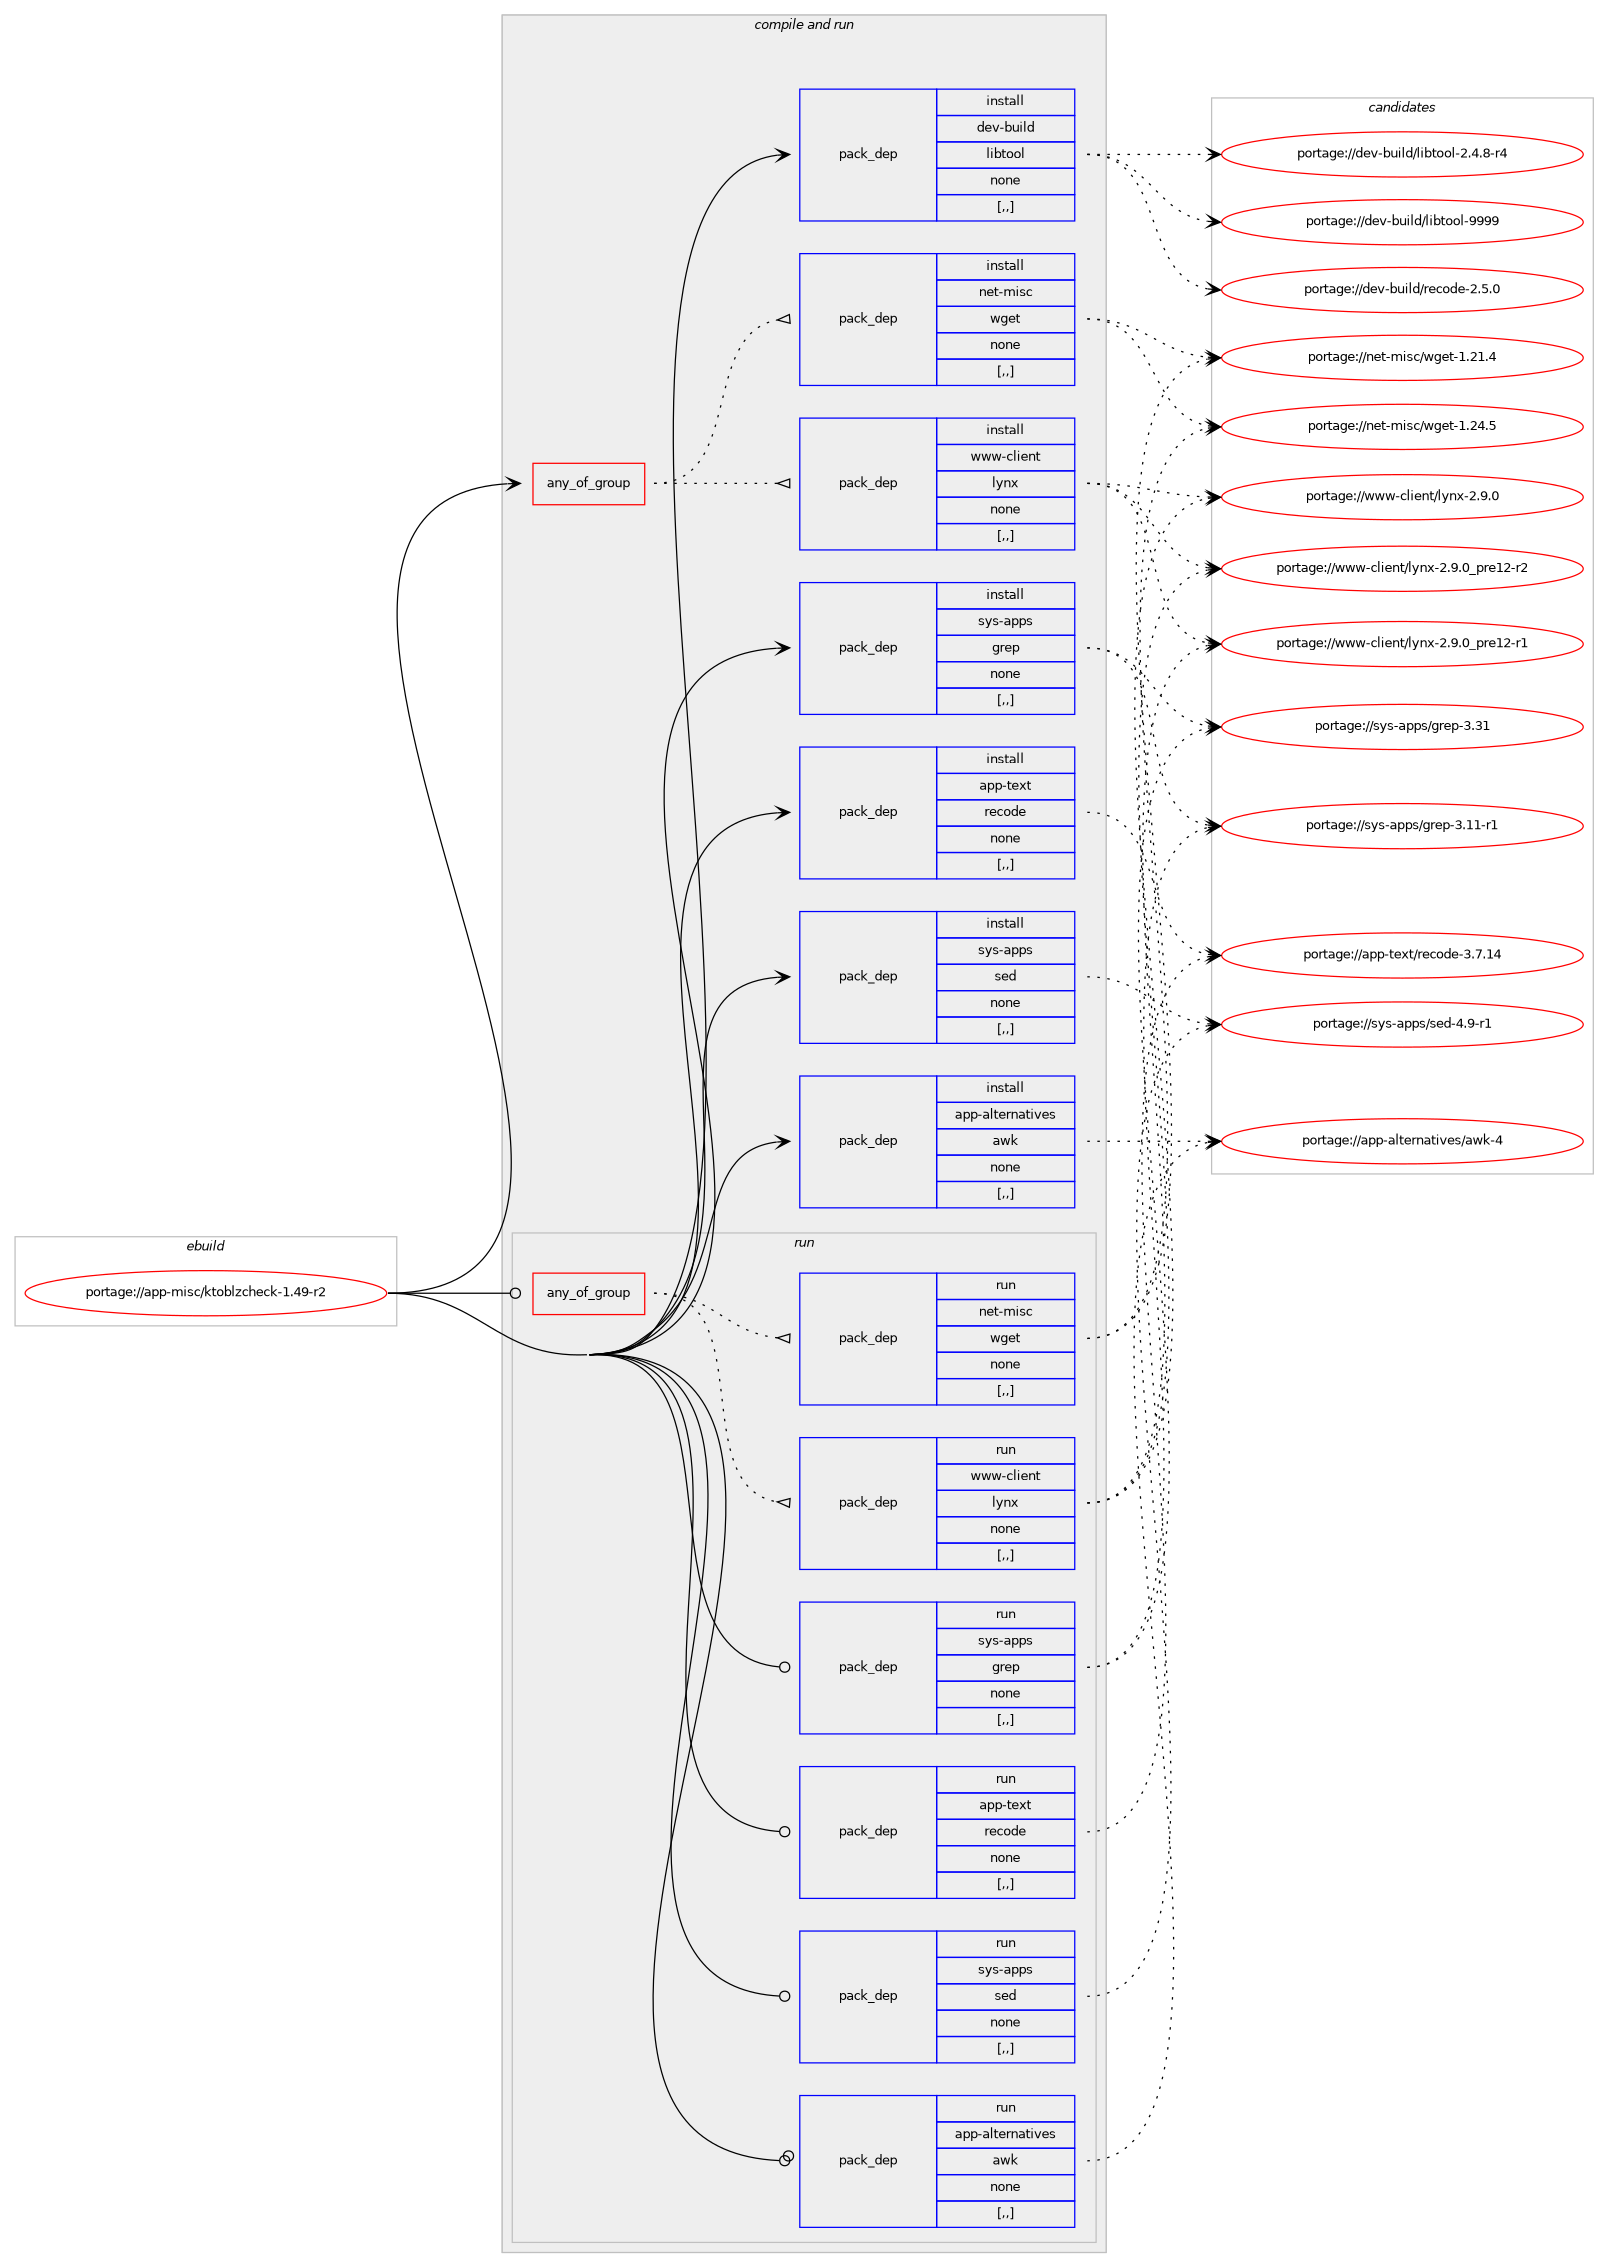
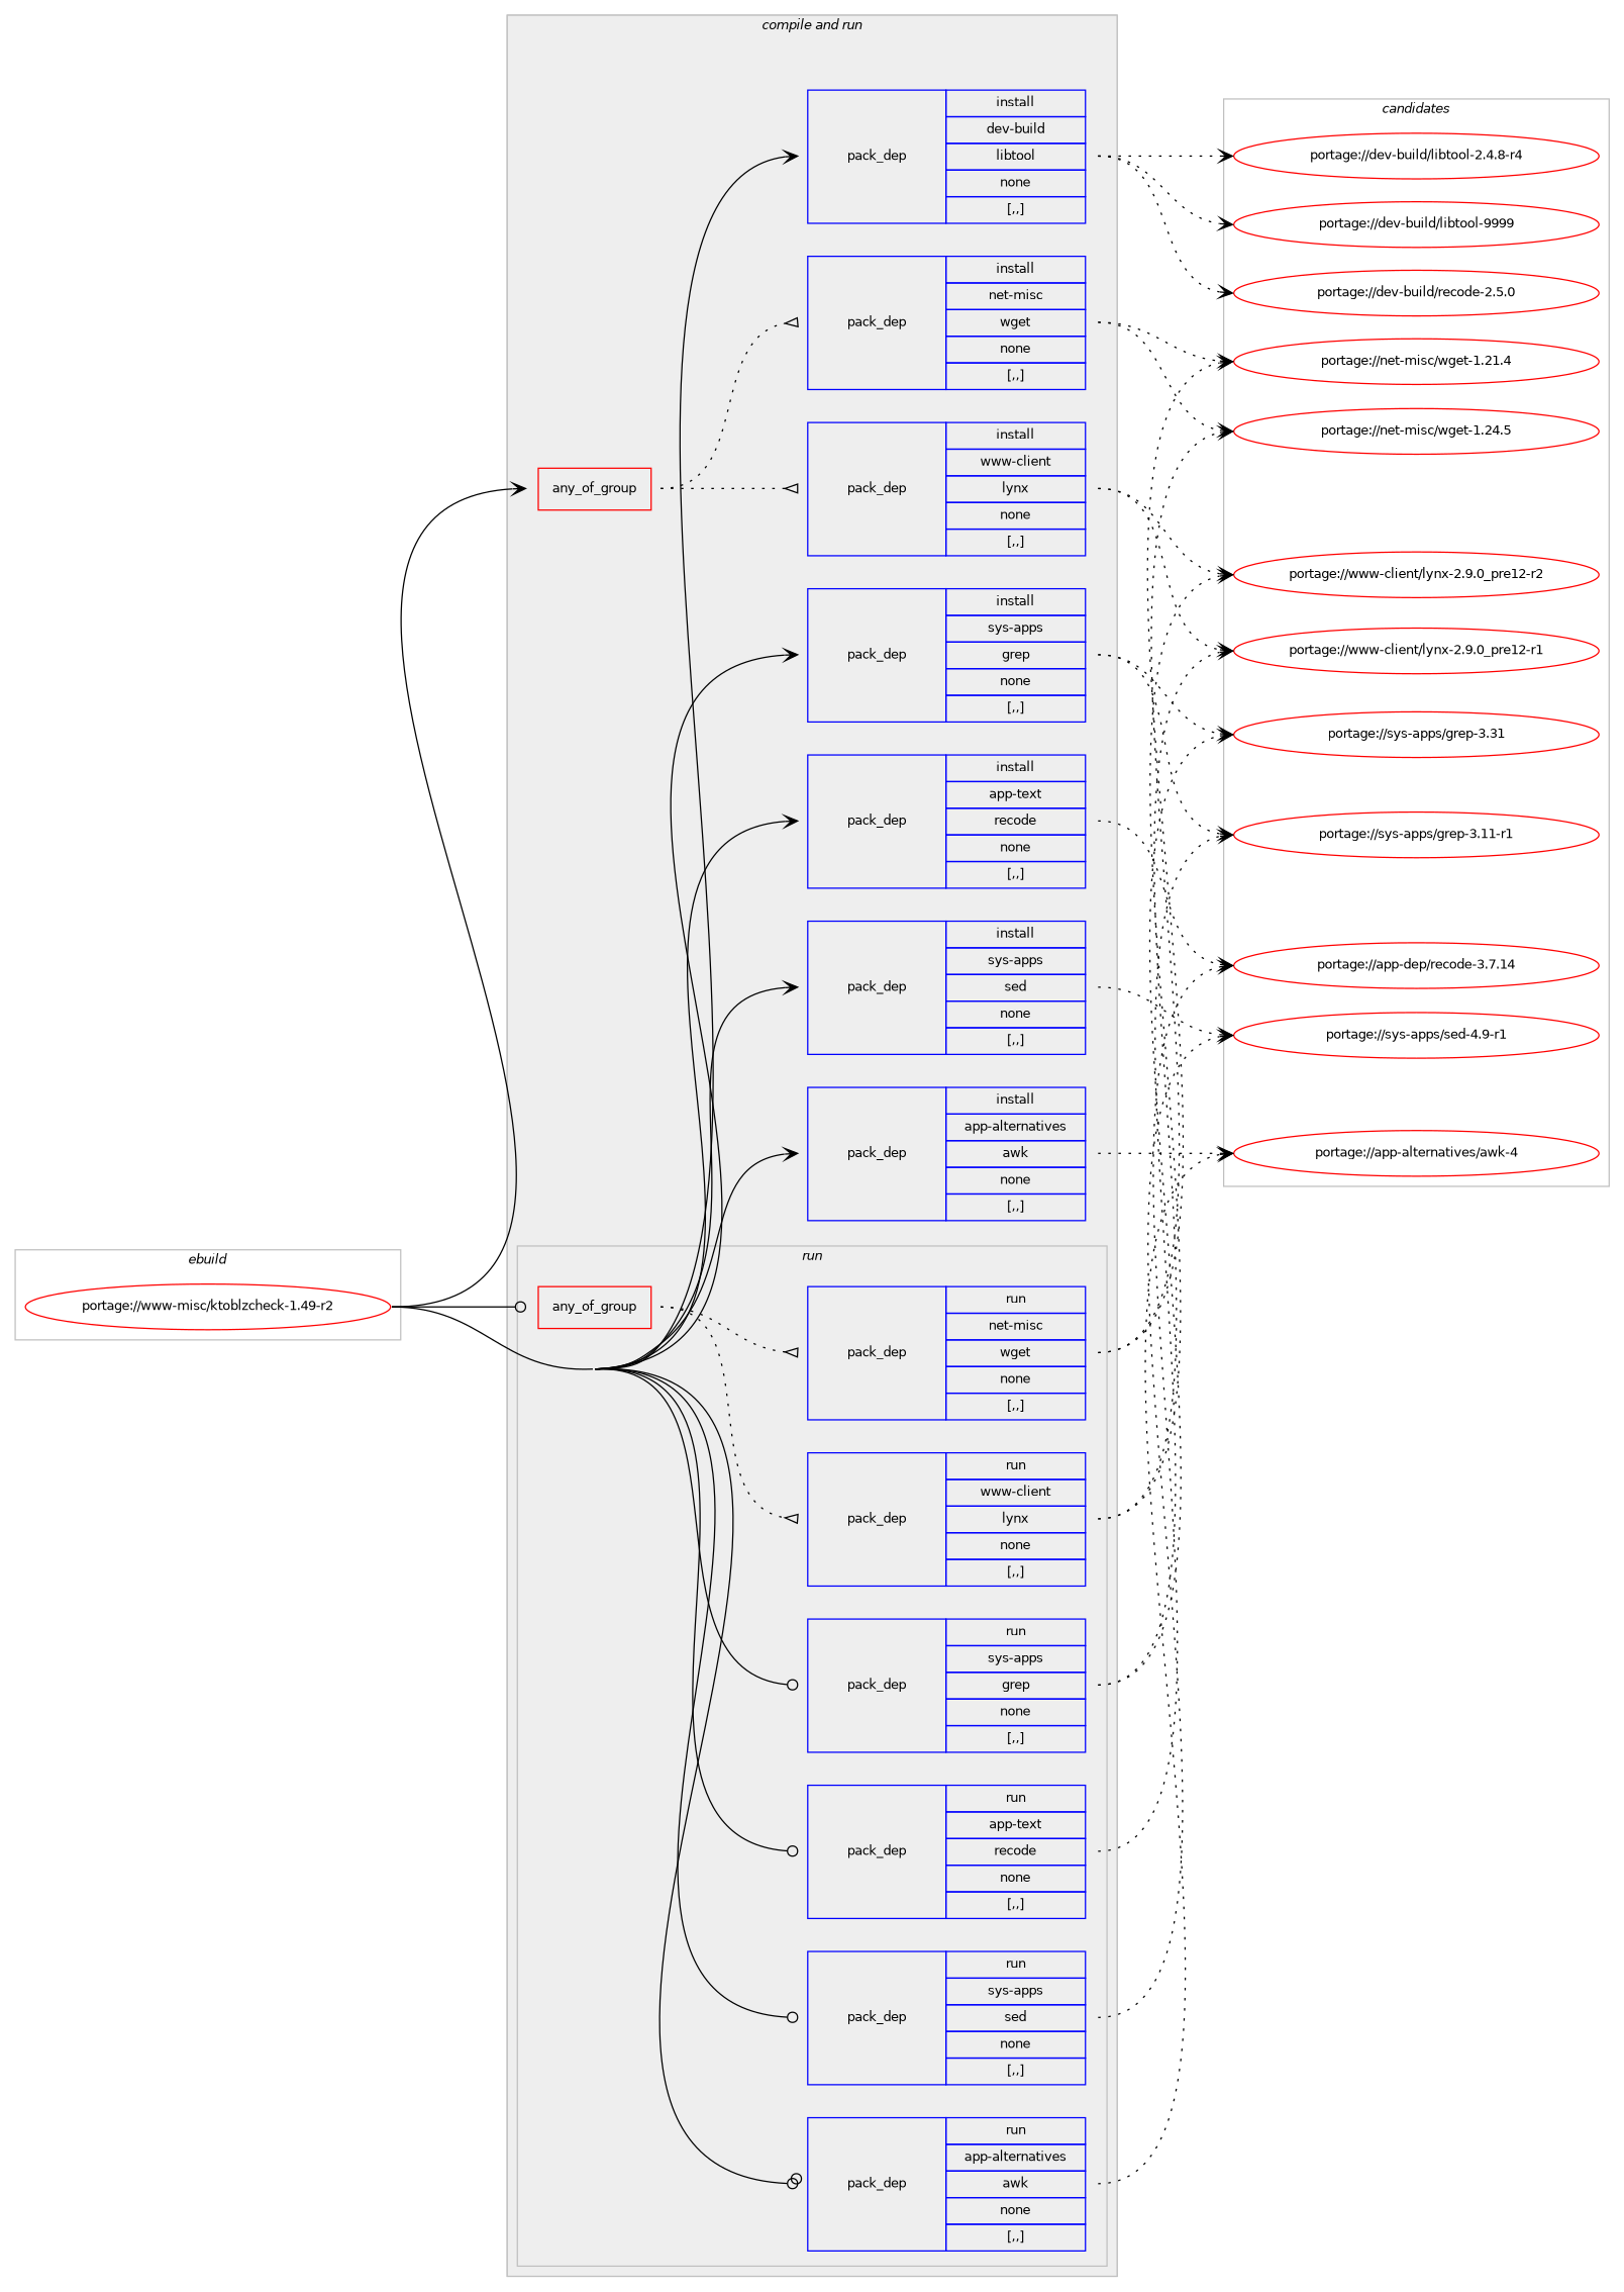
  digraph {
    compound=true
    concentrate=true
    fontname=Helvetica
    fontsize=10
    newrank=true
    rankdir=LR
    ranksep=1.5
    node [color=red fontname=Helvetica fontsize=10 shape=none]
    edge [arrowhead=vee headport=w style=dotted tailport=e weight=100]
-   n1 [label="portage://app-misc/ktoblzcheck-1.49-r2" width=4 shape=""]
+   n1 [label="portage://www-misc/ktoblzcheck-1.49-r2" width=4 shape=""]
    n2 [color=blue label=<<TABLE BORDER="0" CELLBORDER="1" CELLSPACING="0" CELLPADDING="4" WIDTH="220"><TR><TD ROWSPAN="6" CELLPADDING="30">pack_dep</TD></TR><TR><TD WIDTH="110">install</TD></TR><TR><TD>net-misc</TD></TR><TR><TD>wget</TD></TR><TR><TD>none</TD></TR><TR><TD>[,,]</TD></TR></TABLE>>]
    n3 [color=blue label=<<TABLE BORDER="0" CELLBORDER="1" CELLSPACING="0" CELLPADDING="4" WIDTH="220"><TR><TD ROWSPAN="6" CELLPADDING="30">pack_dep</TD></TR><TR><TD WIDTH="110">install</TD></TR><TR><TD>www-client</TD></TR><TR><TD>lynx</TD></TR><TR><TD>none</TD></TR><TR><TD>[,,]</TD></TR></TABLE>>]
    n4 [label=<<TABLE BORDER="0" CELLBORDER="1" CELLSPACING="0" CELLPADDING="4"><TR><TD CELLPADDING="10">any_of_group</TD></TR></TABLE>>]
    n5 [color=blue label=<<TABLE BORDER="0" CELLBORDER="1" CELLSPACING="0" CELLPADDING="4" WIDTH="220"><TR><TD ROWSPAN="6" CELLPADDING="30">pack_dep</TD></TR><TR><TD WIDTH="110">install</TD></TR><TR><TD>app-alternatives</TD></TR><TR><TD>awk</TD></TR><TR><TD>none</TD></TR><TR><TD>[,,]</TD></TR></TABLE>>]
    n6 [color=blue label=<<TABLE BORDER="0" CELLBORDER="1" CELLSPACING="0" CELLPADDING="4" WIDTH="220"><TR><TD ROWSPAN="6" CELLPADDING="30">pack_dep</TD></TR><TR><TD WIDTH="110">install</TD></TR><TR><TD>app-text</TD></TR><TR><TD>recode</TD></TR><TR><TD>none</TD></TR><TR><TD>[,,]</TD></TR></TABLE>>]
    n7 [color=blue label=<<TABLE BORDER="0" CELLBORDER="1" CELLSPACING="0" CELLPADDING="4" WIDTH="220"><TR><TD ROWSPAN="6" CELLPADDING="30">pack_dep</TD></TR><TR><TD WIDTH="110">install</TD></TR><TR><TD>dev-build</TD></TR><TR><TD>libtool</TD></TR><TR><TD>none</TD></TR><TR><TD>[,,]</TD></TR></TABLE>>]
    n8 [color=blue label=<<TABLE BORDER="0" CELLBORDER="1" CELLSPACING="0" CELLPADDING="4" WIDTH="220"><TR><TD ROWSPAN="6" CELLPADDING="30">pack_dep</TD></TR><TR><TD WIDTH="110">install</TD></TR><TR><TD>sys-apps</TD></TR><TR><TD>grep</TD></TR><TR><TD>none</TD></TR><TR><TD>[,,]</TD></TR></TABLE>>]
    n9 [color=blue label=<<TABLE BORDER="0" CELLBORDER="1" CELLSPACING="0" CELLPADDING="4" WIDTH="220"><TR><TD ROWSPAN="6" CELLPADDING="30">pack_dep</TD></TR><TR><TD WIDTH="110">install</TD></TR><TR><TD>sys-apps</TD></TR><TR><TD>sed</TD></TR><TR><TD>none</TD></TR><TR><TD>[,,]</TD></TR></TABLE>>]
    n10 [color=blue label=<<TABLE BORDER="0" CELLBORDER="1" CELLSPACING="0" CELLPADDING="4" WIDTH="220"><TR><TD ROWSPAN="6" CELLPADDING="30">pack_dep</TD></TR><TR><TD WIDTH="110">run</TD></TR><TR><TD>net-misc</TD></TR><TR><TD>wget</TD></TR><TR><TD>none</TD></TR><TR><TD>[,,]</TD></TR></TABLE>>]
    n11 [color=blue label=<<TABLE BORDER="0" CELLBORDER="1" CELLSPACING="0" CELLPADDING="4" WIDTH="220"><TR><TD ROWSPAN="6" CELLPADDING="30">pack_dep</TD></TR><TR><TD WIDTH="110">run</TD></TR><TR><TD>www-client</TD></TR><TR><TD>lynx</TD></TR><TR><TD>none</TD></TR><TR><TD>[,,]</TD></TR></TABLE>>]
    n12 [label=<<TABLE BORDER="0" CELLBORDER="1" CELLSPACING="0" CELLPADDING="4"><TR><TD CELLPADDING="10">any_of_group</TD></TR></TABLE>>]
    n13 [color=blue label=<<TABLE BORDER="0" CELLBORDER="1" CELLSPACING="0" CELLPADDING="4" WIDTH="220"><TR><TD ROWSPAN="6" CELLPADDING="30">pack_dep</TD></TR><TR><TD WIDTH="110">run</TD></TR><TR><TD>app-alternatives</TD></TR><TR><TD>awk</TD></TR><TR><TD>none</TD></TR><TR><TD>[,,]</TD></TR></TABLE>>]
    n14 [color=blue label=<<TABLE BORDER="0" CELLBORDER="1" CELLSPACING="0" CELLPADDING="4" WIDTH="220"><TR><TD ROWSPAN="6" CELLPADDING="30">pack_dep</TD></TR><TR><TD WIDTH="110">run</TD></TR><TR><TD>app-text</TD></TR><TR><TD>recode</TD></TR><TR><TD>none</TD></TR><TR><TD>[,,]</TD></TR></TABLE>>]
    n15 [color=blue label=<<TABLE BORDER="0" CELLBORDER="1" CELLSPACING="0" CELLPADDING="4" WIDTH="220"><TR><TD ROWSPAN="6" CELLPADDING="30">pack_dep</TD></TR><TR><TD WIDTH="110">run</TD></TR><TR><TD>sys-apps</TD></TR><TR><TD>grep</TD></TR><TR><TD>none</TD></TR><TR><TD>[,,]</TD></TR></TABLE>>]
    n16 [color=blue label=<<TABLE BORDER="0" CELLBORDER="1" CELLSPACING="0" CELLPADDING="4" WIDTH="220"><TR><TD ROWSPAN="6" CELLPADDING="30">pack_dep</TD></TR><TR><TD WIDTH="110">run</TD></TR><TR><TD>sys-apps</TD></TR><TR><TD>sed</TD></TR><TR><TD>none</TD></TR><TR><TD>[,,]</TD></TR></TABLE>>]
    n17 [label="portage://sys-apps/grep-3.11-r1" width=4 shape=""]
    n18 [label="portage://sys-apps/grep-3.31" width=4 shape=""]
    n19 [label="portage://net-misc/wget-1.24.5" width=4 shape=""]
    n20 [label="portage://net-misc/wget-1.21.4" width=4 shape=""]
    n21 [label="portage://www-client/lynx-2.9.0_pre12-r2" width=4 shape=""]
    n22 [label="portage://www-client/lynx-2.9.0_pre12-r1" width=4 shape=""]
-   n23 [label="portage://www-client/lynx-2.9.0" width=4 shape=""]
    n24 [label="portage://app-alternatives/awk-4" width=4 shape=""]
-   n25 [label="portage://app-text/recode-3.7.14" width=4 shape=""]
+   n25 [label="portage://app-dep/recode-3.7.14" width=4 shape=""]
    n26 [label="portage://dev-build/libtool-9999" width=4 shape=""]
    n27 [label="portage://dev-build/recode-2.5.0" width=4 shape=""]
    n28 [label="portage://dev-build/libtool-2.4.8-r4" width=4 shape=""]
    n29 [label="portage://sys-apps/sed-4.9-r1" width=4 shape=""]
    subgraph cluster_1 {
      color=gray
      label=<<i>ebuild</i>>
      n1
    }
    subgraph cluster_2 {
      color=gray
      label=<<i>dependencies</i>>
      subgraph cluster_3 {
        color=gray
        fillcolor="#eeeeee"
        label=<<i>compile</i>>
        style=filled
        subgraph sub_4 {
          color=gray
          fillcolor="#eeeeee"
          label=<<i>compile</i>>
          style=filled
          n4
          subgraph sub_5 {
            color=gray
            fillcolor="#eeeeee"
            label=<<i>compile</i>>
            style=filled
            n2
          }
          subgraph sub_6 {
            color=gray
            fillcolor="#eeeeee"
            label=<<i>compile</i>>
            style=filled
            n3
          }
        }
        subgraph sub_7 {
          color=gray
          fillcolor="#eeeeee"
          label=<<i>compile</i>>
          style=filled
          n5
        }
        subgraph sub_8 {
          color=gray
          fillcolor="#eeeeee"
          label=<<i>compile</i>>
          style=filled
          n6
        }
        subgraph sub_9 {
          color=gray
          fillcolor="#eeeeee"
          label=<<i>compile</i>>
          style=filled
          n7
        }
        subgraph sub_10 {
          color=gray
          fillcolor="#eeeeee"
          label=<<i>compile</i>>
          style=filled
          n8
        }
        subgraph sub_11 {
          color=gray
          fillcolor="#eeeeee"
          label=<<i>compile</i>>
          style=filled
          n9
        }
      }
      subgraph cluster_12 {
        color=gray
        fillcolor="#eeeeee"
        label=<<i>compile and run</i>>
        style=filled
      }
      subgraph cluster_13 {
        color=gray
        fillcolor="#eeeeee"
        label=<<i>run</i>>
        style=filled
        subgraph sub_14 {
          color=gray
          fillcolor="#eeeeee"
          label=<<i>run</i>>
          style=filled
          n12
          subgraph sub_15 {
            color=gray
            fillcolor="#eeeeee"
            label=<<i>run</i>>
            style=filled
            n10
          }
          subgraph sub_16 {
            color=gray
            fillcolor="#eeeeee"
            label=<<i>run</i>>
            style=filled
            n11
          }
        }
        subgraph sub_17 {
          color=gray
          fillcolor="#eeeeee"
          label=<<i>run</i>>
          style=filled
          n13
        }
        subgraph sub_18 {
          color=gray
          fillcolor="#eeeeee"
          label=<<i>run</i>>
          style=filled
          n14
        }
        subgraph sub_19 {
          color=gray
          fillcolor="#eeeeee"
          label=<<i>run</i>>
          style=filled
          n15
        }
        subgraph sub_20 {
          color=gray
          fillcolor="#eeeeee"
          label=<<i>run</i>>
          style=filled
          n16
        }
      }
    }
    subgraph cluster_21 {
      color=gray
      label=<<i>candidates</i>>
      rank=same
      subgraph sub_22 {
        color=black
        label=<<i>candidates</i>>
        nodesep=1
        rank=same
        n17
        n18
      }
      subgraph sub_23 {
        color=black
        label=<<i>candidates</i>>
        nodesep=1
        rank=same
        n19
        n20
      }
      subgraph sub_24 {
        color=black
        label=<<i>candidates</i>>
        nodesep=1
        rank=same
        n21
        n22
-       n23
      }
      subgraph sub_25 {
        color=black
        label=<<i>candidates</i>>
        nodesep=1
        rank=same
        n24
      }
      subgraph sub_26 {
        color=black
        label=<<i>candidates</i>>
        nodesep=1
        rank=same
        n25
      }
      subgraph sub_27 {
        color=black
        label=<<i>candidates</i>>
        nodesep=1
        rank=same
        n26
        n27
        n28
      }
      subgraph sub_28 {
        color=black
        label=<<i>candidates</i>>
        nodesep=1
        rank=same
        n17
        n18
      }
      subgraph sub_29 {
        color=black
        label=<<i>candidates</i>>
        nodesep=1
        rank=same
        n29
      }
      subgraph sub_30 {
        color=black
        label=<<i>candidates</i>>
        nodesep=1
        rank=same
        n19
        n20
      }
      subgraph sub_31 {
        color=black
        label=<<i>candidates</i>>
        nodesep=1
        rank=same
        n21
        n22
-       n23
      }
      subgraph sub_32 {
        color=black
        label=<<i>candidates</i>>
        nodesep=1
        rank=same
        n24
      }
      subgraph sub_33 {
        color=black
        label=<<i>candidates</i>>
        nodesep=1
        rank=same
        n25
      }
      subgraph sub_34 {
        color=black
        label=<<i>candidates</i>>
        nodesep=1
        rank=same
        n29
      }
    }
    n1 -> n4 [style=solid weight=20]
    n1 -> n5 [style=solid weight=20]
    n1 -> n6 [style=solid weight=20]
    n1 -> n7 [style=solid weight=20]
    n1 -> n8 [style=solid weight=20]
    n1 -> n9 [style=solid weight=20]
    n1 -> n12 [arrowhead=odot style=solid weight=20]
    n1 -> n13 [arrowhead=odot style=solid weight=20]
    n1 -> n14 [arrowhead=odot style=solid weight=20]
    n1 -> n15 [arrowhead=odot style=solid weight=20]
    n1 -> n16 [arrowhead=odot style=solid weight=20]
    n2 -> n19
    n2 -> n20
    n3 -> n21
    n3 -> n22
-   n3 -> n23
    n4 -> n2 [arrowhead=oinv weight=20]
    n4 -> n3 [arrowhead=oinv weight=20]
    n5 -> n24
    n6 -> n25
    n7 -> n26
    n7 -> n27
    n7 -> n28
    n8 -> n17
    n8 -> n18
    n9 -> n29
    n10 -> n19
    n10 -> n20
    n11 -> n21
    n11 -> n22
-   n11 -> n23
    n12 -> n10 [arrowhead=oinv weight=20]
    n12 -> n11 [arrowhead=oinv weight=20]
    n13 -> n24
    n14 -> n25
    n15 -> n17
    n15 -> n18
    n16 -> n29
  }
